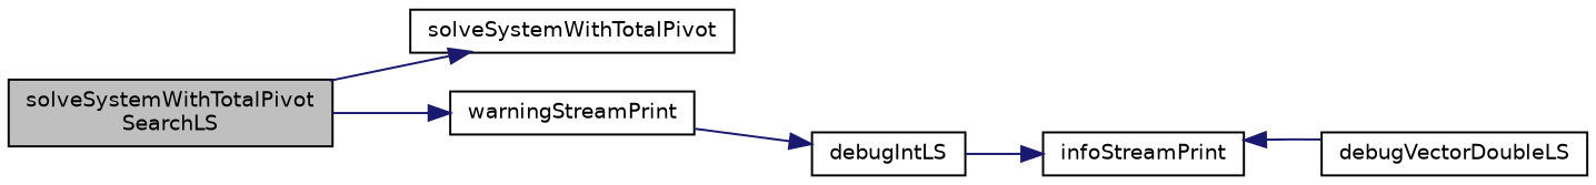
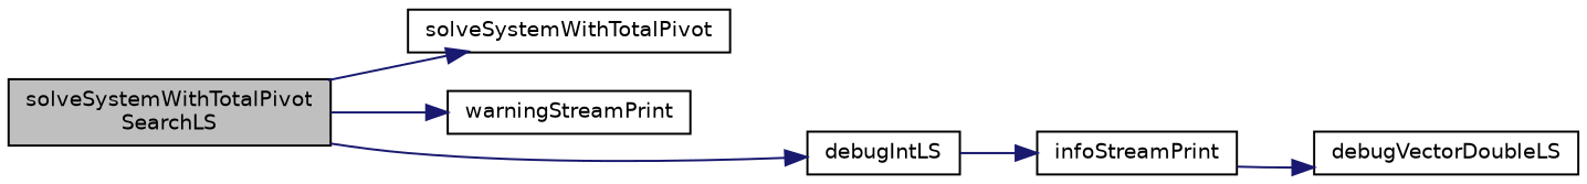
  digraph {
    rankdir=LR
    node [color=black fillcolor=white fontname=Helvetica fontsize=10 shape=record style=filled]
    edge [color=midnightblue fontname=Helvetica fontsize=10 labelfontname=Helvetica labelfontsize=10 style=solid]
    n1 [fillcolor=grey75 fontcolor=black height=0.2 label="solveSystemWithTotalPivot\lSearchLS" width=0.4]
    n2 [height=0.2 label=solveSystemWithTotalPivot width=0.4]
    n3 [height=0.2 label=warningStreamPrint width=0.4]
    n4 [height=0.2 label=debugIntLS width=0.4]
    n5 [height=0.2 label=infoStreamPrint width=0.4]
    n6 [height=0.2 label=debugVectorDoubleLS width=0.4]
    n1 -> n2
    n1 -> n3
-   n3 -> n4
+   n1 -> n4
    n4 -> n5
-   n6 -> n5
+   n5 -> n6
  }
